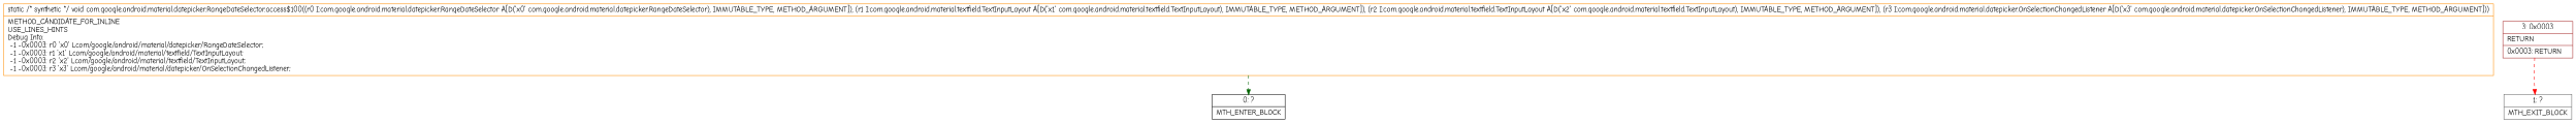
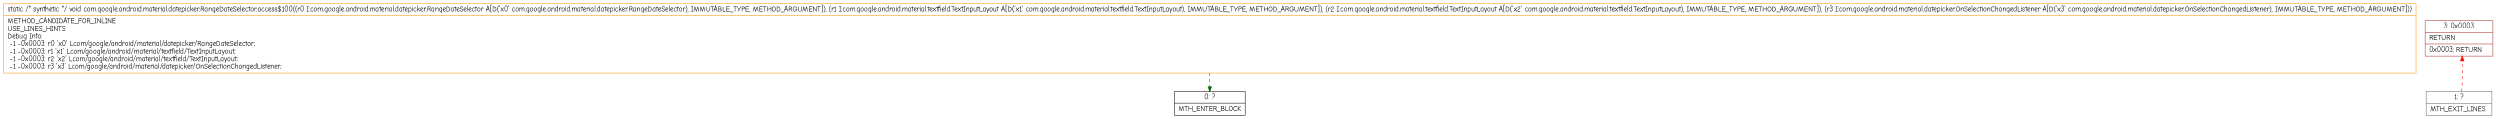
  digraph {
    fontname="Comic Neue"
    node [fontname="Comic Neue" shape=record]
    edge [fontname="Comic Neue" style=dashed]
    n1 [color=black label="{0\:\ ?|MTH_ENTER_BLOCK\l}"]
    n2 [color=brown label="{3\:\ 0x0003|RETURN\l|0x0003: RETURN   \l}"]
-   n3 [color=gray40 label="{1\:\ ?|MTH_EXIT_BLOCK\l}"]
+   n3 [color=gray40 label="{1\:\ ?|MTH_EXIT_LINES\l}"]
    n4 [color=darkorange label="{static \/* synthetic *\/ void com.google.android.material.datepicker.RangeDateSelector.access$100((r0 I:com.google.android.material.datepicker.RangeDateSelector A[D('x0' com.google.android.material.datepicker.RangeDateSelector), IMMUTABLE_TYPE, METHOD_ARGUMENT]), (r1 I:com.google.android.material.textfield.TextInputLayout A[D('x1' com.google.android.material.textfield.TextInputLayout), IMMUTABLE_TYPE, METHOD_ARGUMENT]), (r2 I:com.google.android.material.textfield.TextInputLayout A[D('x2' com.google.android.material.textfield.TextInputLayout), IMMUTABLE_TYPE, METHOD_ARGUMENT]), (r3 I:com.google.android.material.datepicker.OnSelectionChangedListener A[D('x3' com.google.android.material.datepicker.OnSelectionChangedListener), IMMUTABLE_TYPE, METHOD_ARGUMENT]))  | METHOD_CANDIDATE_FOR_INLINE\lUSE_LINES_HINTS\lDebug Info:\l  \-1 \-0x0003: r0 'x0' Lcom\/google\/android\/material\/datepicker\/RangeDateSelector;\l  \-1 \-0x0003: r1 'x1' Lcom\/google\/android\/material\/textfield\/TextInputLayout;\l  \-1 \-0x0003: r2 'x2' Lcom\/google\/android\/material\/textfield\/TextInputLayout;\l  \-1 \-0x0003: r3 'x3' Lcom\/google\/android\/material\/datepicker\/OnSelectionChangedListener;\l}"]
-   n2 -> n3 [color=red]
+   n3 -> n2 [color=red]
    n4 -> n1 [color=darkgreen]
  }
